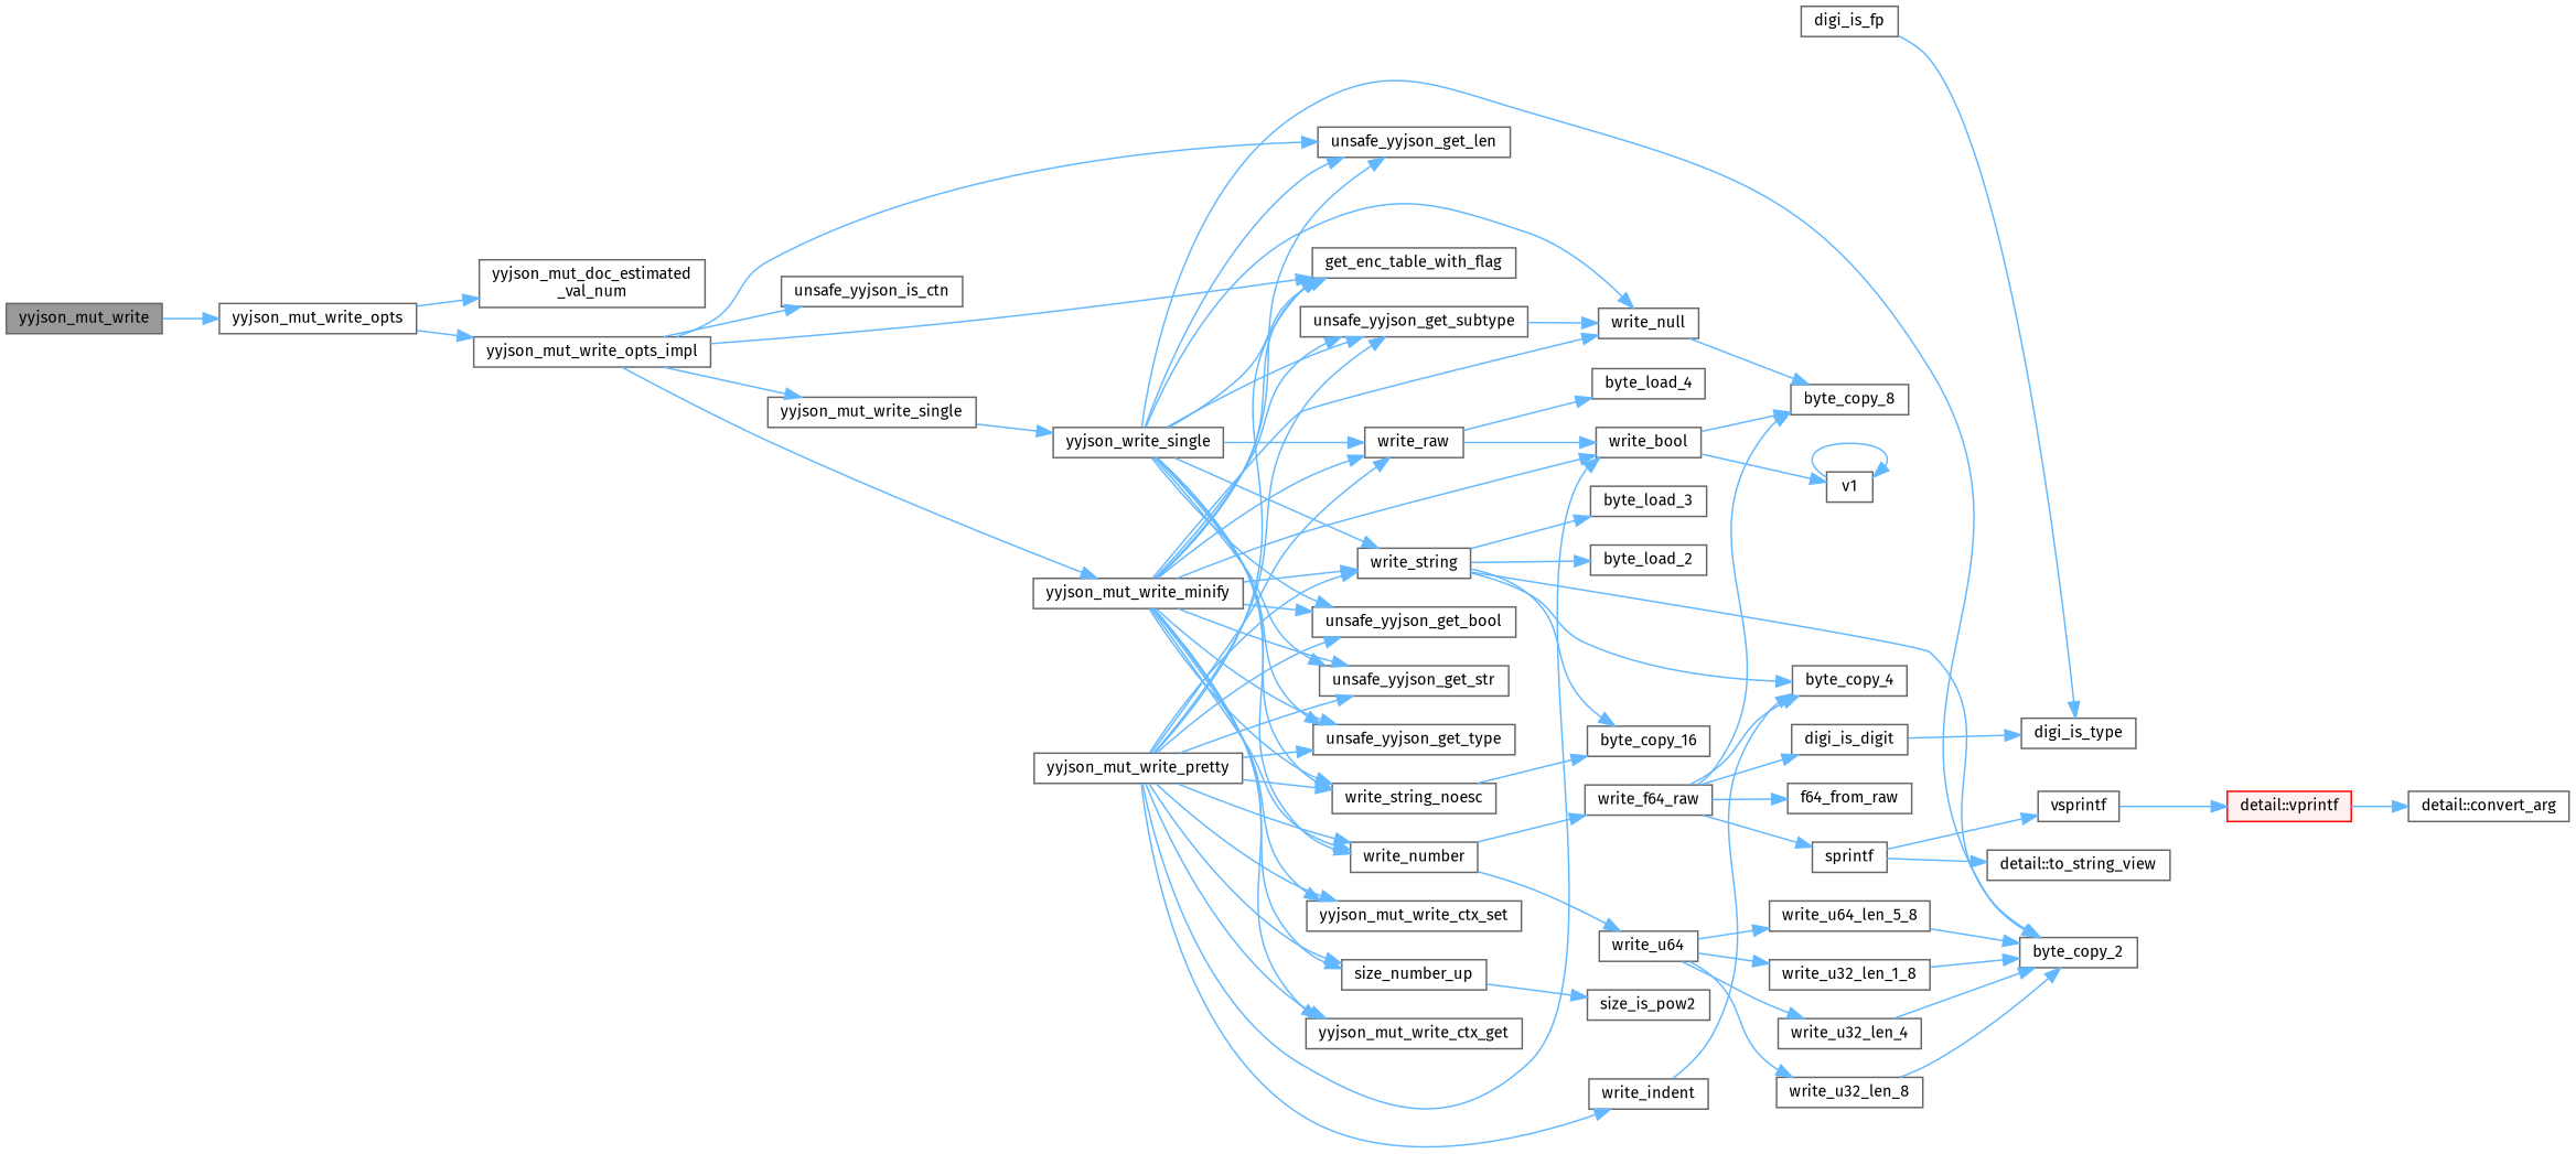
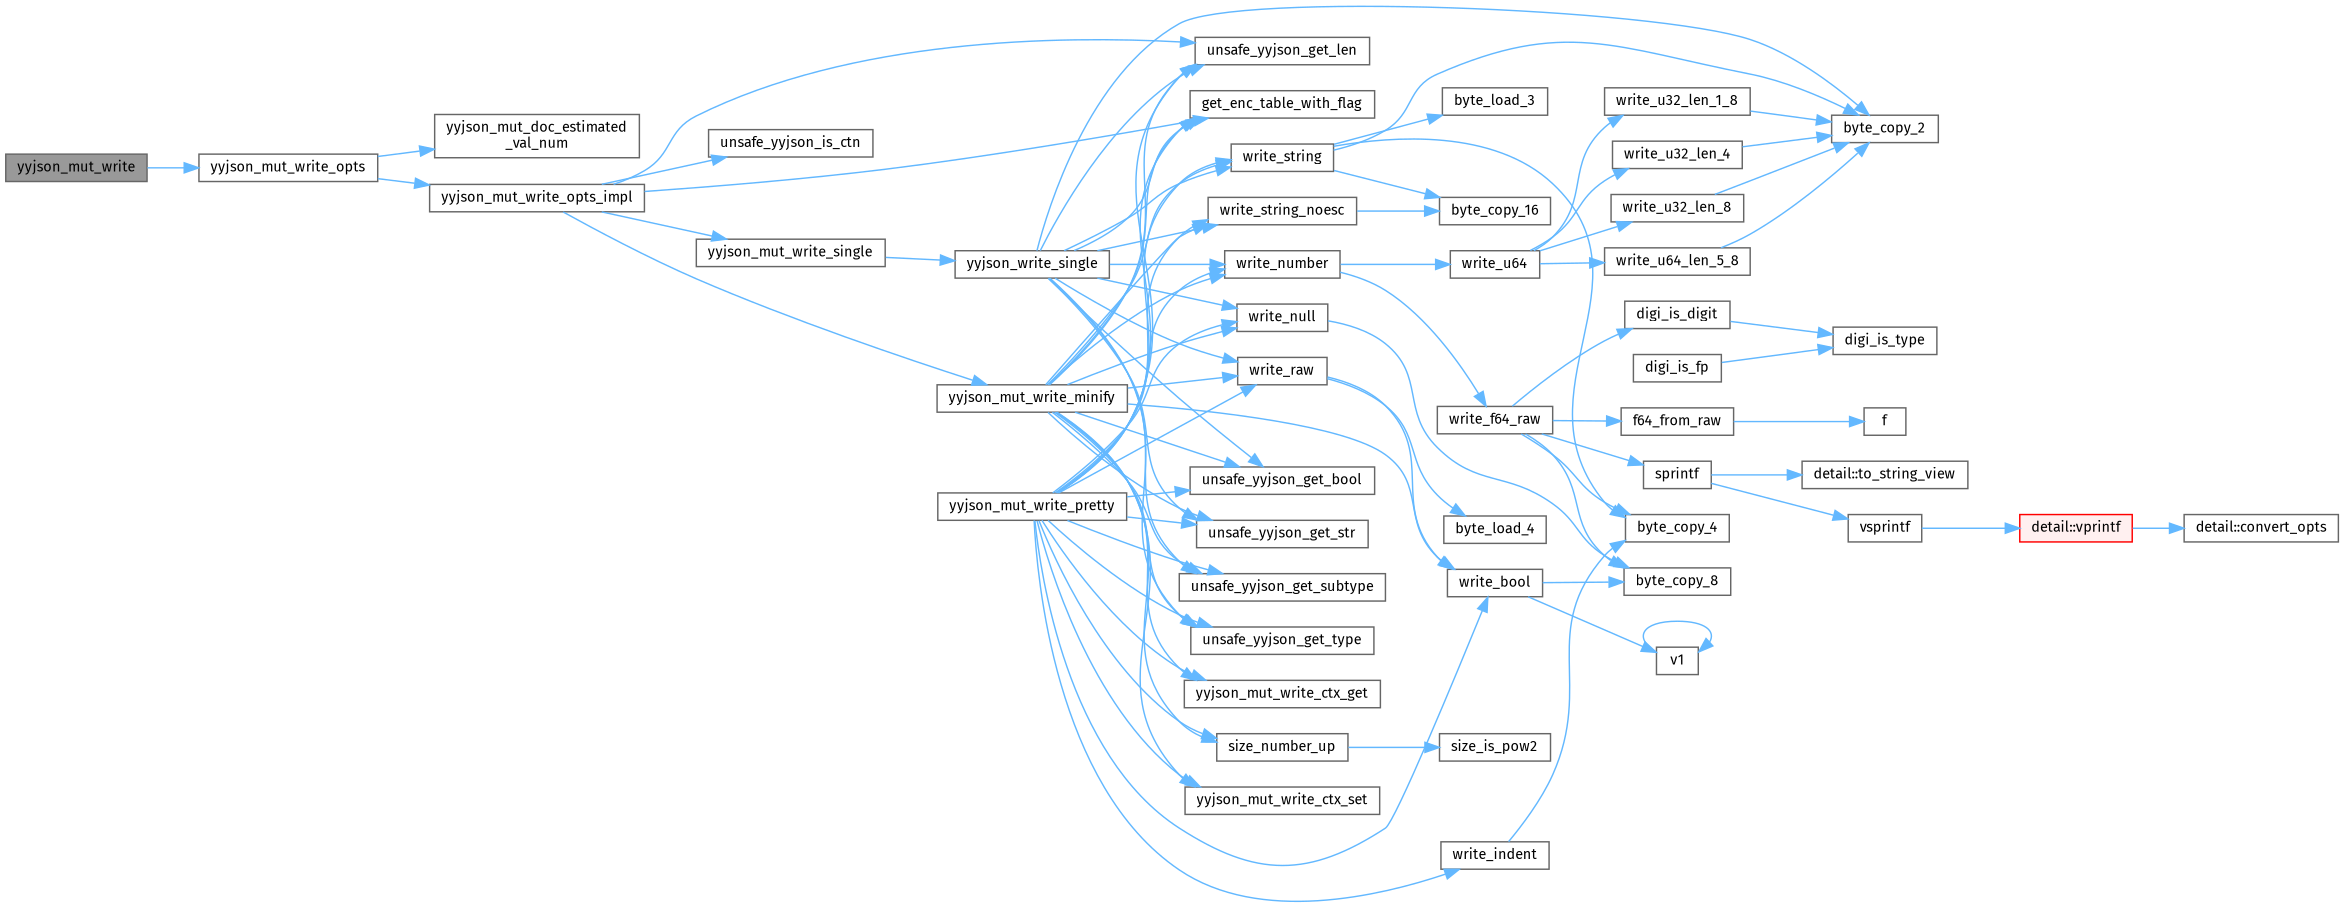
  digraph {
    fontname="Fira Sans"
    rankdir=LR
    node [color=grey40 fillcolor=white fontname="Fira Sans" fontsize=10 shape=box style=filled]
    edge [color=steelblue1 fontname="Fira Sans" fontsize=10 labelfontname=Helvetica labelfontsize=10 style=solid]
    n1 [color=gray40 fillcolor=grey60 fontcolor=black height=0.2 label=yyjson_mut_write width=0.4]
    n2 [height=0.2 label=yyjson_mut_write_opts width=0.4]
    n3 [height=0.2 label="yyjson_mut_doc_estimated\l_val_num" width=0.4]
    n4 [height=0.2 label=yyjson_mut_write_opts_impl width=0.4]
    n5 [height=0.2 label=unsafe_yyjson_get_len width=0.4]
    n6 [height=0.2 label=unsafe_yyjson_is_ctn width=0.4]
    n7 [height=0.2 label=yyjson_mut_write_minify width=0.4]
    n8 [height=0.2 label=yyjson_mut_write_single width=0.4]
    n9 [height=0.2 label=get_enc_table_with_flag width=0.4]
    n10 [height=0.2 label=size_number_up width=0.4]
    n11 [height=0.2 label=unsafe_yyjson_get_bool width=0.4]
    n12 [height=0.2 label=unsafe_yyjson_get_str width=0.4]
    n13 [height=0.2 label=unsafe_yyjson_get_subtype width=0.4]
    n14 [height=0.2 label=unsafe_yyjson_get_type width=0.4]
    n15 [height=0.2 label=write_bool width=0.4]
    n16 [height=0.2 label=write_null width=0.4]
    n17 [height=0.2 label=write_number width=0.4]
    n18 [height=0.2 label=write_raw width=0.4]
    n19 [height=0.2 label=write_string width=0.4]
    n20 [height=0.2 label=write_string_noesc width=0.4]
    n21 [height=0.2 label=yyjson_mut_write_ctx_get width=0.4]
    n22 [height=0.2 label=yyjson_mut_write_ctx_set width=0.4]
    n23 [height=0.2 label=yyjson_mut_write_pretty width=0.4]
    n24 [height=0.2 label=write_indent width=0.4]
    n25 [height=0.2 label=yyjson_write_single width=0.4]
    n26 [height=0.2 label=size_is_pow2 width=0.4]
    n27 [height=0.2 label=byte_copy_8 width=0.4]
    n28 [height=0.2 label=v1 width=0.4]
    n29 [height=0.2 label=write_f64_raw width=0.4]
    n30 [height=0.2 label=write_u64 width=0.4]
    n31 [height=0.2 label=byte_load_4 width=0.4]
    n32 [height=0.2 label=byte_copy_4 width=0.4]
    n33 [height=0.2 label=byte_copy_2 width=0.4]
    n34 [height=0.2 label=byte_copy_16 width=0.4]
-   n35 [height=0.2 label=byte_load_2 width=0.4]
    n36 [height=0.2 label=byte_load_3 width=0.4]
    n37 [height=0.2 label=digi_is_digit width=0.4]
    n38 [height=0.2 label=f64_from_raw width=0.4]
    n39 [height=0.2 label=sprintf width=0.4]
    n40 [height=0.2 label=write_u32_len_1_8 width=0.4]
    n41 [height=0.2 label=write_u32_len_4 width=0.4]
    n42 [height=0.2 label=write_u32_len_8 width=0.4]
    n43 [height=0.2 label=write_u64_len_5_8 width=0.4]
    n44 [height=0.2 label=digi_is_type width=0.4]
    n45 [height=0.2 label=digi_is_fp width=0.4]
+   n46 [height=0.2 label=f width=0.4]
    n47 [height=0.2 label="detail::to_string_view" width=0.4]
    n48 [height=0.2 label=vsprintf width=0.4]
    n49 [color=red fillcolor="#FFF0F0" height=0.2 label="detail::vprintf" width=0.4]
-   n50 [height=0.2 label="detail::convert_arg" width=0.4]
+   n50 [height=0.2 label="detail::convert_opts" width=0.4]
    n1 -> n2
    n2 -> n3
    n2 -> n4
    n4 -> n5
    n4 -> n6
    n4 -> n7
    n4 -> n8
    n4 -> n9
    n7 -> n5
    n7 -> n9
    n7 -> n10
    n7 -> n11
    n7 -> n12
    n7 -> n13
    n7 -> n14
    n7 -> n15
    n7 -> n16
    n7 -> n17
    n7 -> n18
    n7 -> n19
    n7 -> n20
    n7 -> n21
    n7 -> n22
    n8 -> n25
    n10 -> n26
    n15 -> n27
    n15 -> n28
    n16 -> n27
    n17 -> n29
    n17 -> n30
    n18 -> n15
    n18 -> n31
    n19 -> n32
    n19 -> n33
    n19 -> n34
-   n19 -> n35
    n19 -> n36
    n20 -> n34
+   n23 -> n5
    n23 -> n9
    n23 -> n10
    n23 -> n11
    n23 -> n12
    n23 -> n13
    n23 -> n14
    n23 -> n15
-   n13 -> n16
+   n23 -> n16
    n23 -> n17
    n23 -> n18
    n23 -> n19
    n23 -> n20
    n23 -> n21
    n23 -> n22
    n23 -> n24
    n24 -> n32
    n25 -> n5
    n25 -> n9
    n25 -> n11
    n25 -> n12
    n25 -> n13
    n25 -> n14
    n25 -> n16
    n25 -> n17
    n25 -> n18
    n25 -> n19
    n25 -> n20
    n25 -> n33
    n28 -> n28
    n29 -> n27
    n29 -> n32
    n29 -> n37
    n29 -> n38
    n29 -> n39
    n30 -> n40
    n30 -> n41
    n30 -> n42
    n30 -> n43
    n37 -> n44
+   n38 -> n46
    n39 -> n47
    n39 -> n48
    n40 -> n33
    n41 -> n33
    n42 -> n33
    n43 -> n33
    n45 -> n44
    n48 -> n49
    n49 -> n50
  }
